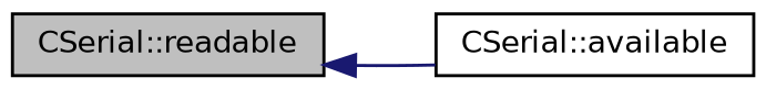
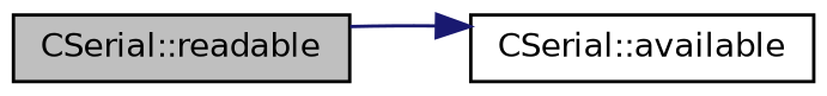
  digraph {
    rankdir=LR
    node [color=black fontname=Helvetica fontsize=10 shape=record style=filled]
    n1 [fillcolor=grey75 fontcolor=black height=0.2 label="CSerial::readable" width=0.4]
    n2 [fillcolor=white height=0.2 label="CSerial::available" width=0.4]
-   n1 -> n2 [color=midnightblue dir=back fontname=Helvetica fontsize=10 labelfontname=Helvetica labelfontsize=10 style=solid]
+   n2 -> n1 [color=midnightblue dir=back fontname=Helvetica fontsize=10 labelfontname=Helvetica labelfontsize=10 style=solid]
  }
